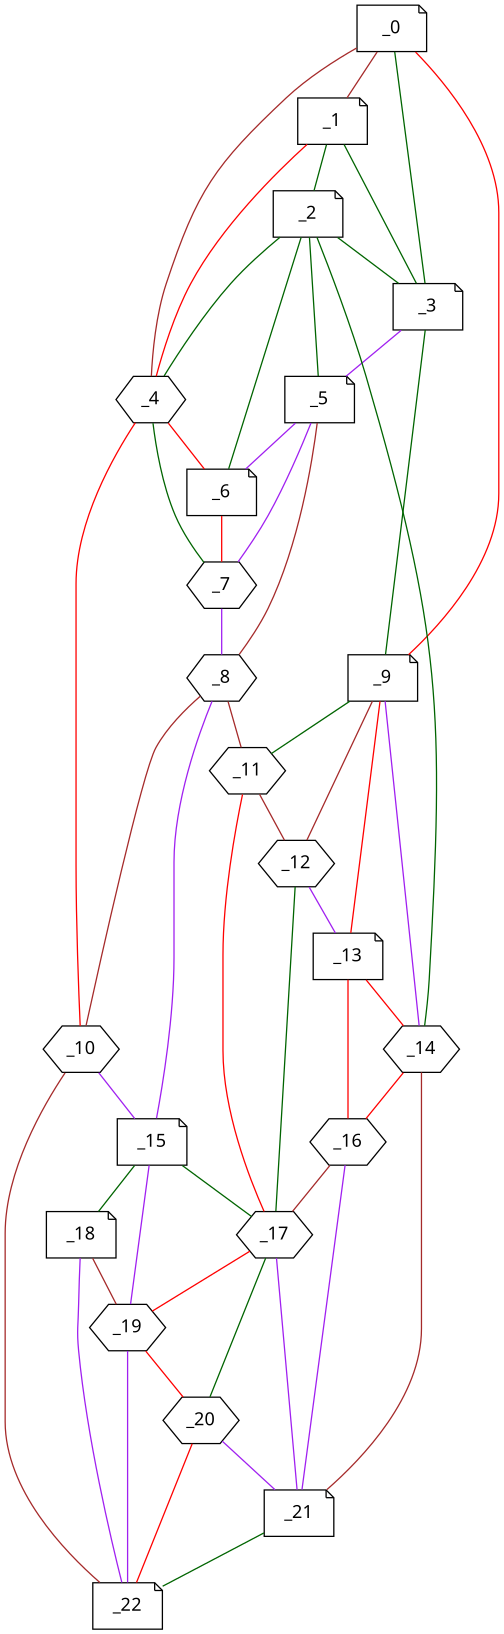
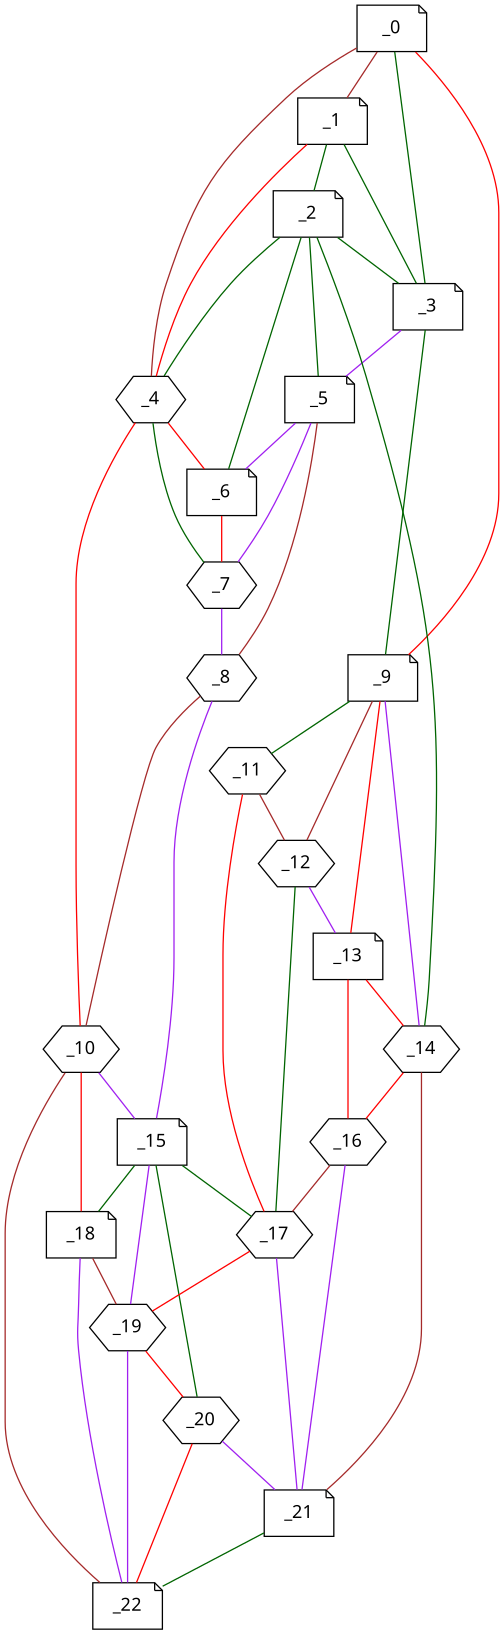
  graph {
    fontname="Noto Sans"
    node [fontname="Noto Sans" shape=note x=87 y=46]
    edge [color=darkgreen fontname="Noto Sans" valence=2]
    _0 [x=16 y=43]
    _1 [x=25 y=38]
    _3 [x=33 y=47]
    _4 [shape=hexagon x=38 y=15]
    _9 [x=73 y=87]
    _2 [x=31 y=38]
    _5 [x=46 y=43]
    _6 [x=48 y=33]
    _7 [shape=hexagon x=55 y=33]
    _10 [shape=hexagon x=74 y=27]
    _14 [shape=hexagon x=94 y=113]
    _11 [shape=hexagon y=70]
    _12 [shape=hexagon y=87]
    _13 [x=92 y=94]
    _16 [shape=hexagon x=103 y=104]
    _21 [x=121 y=99]
    _8 [shape=hexagon x=72]
    _15 [x=102]
    _18 [x=107]
    _22 [x=123 y=54]
    _17 [shape=hexagon x=106 y=72]
    _19 [shape=hexagon x=117 y=57]
    _20 [shape=hexagon x=121 y=64]
    _0 -- _1 [color=brown valence=1]
    _0 -- _3
    _0 -- _4 [color=brown valence=1]
    _0 -- _9 [color=red valence=1]
    _1 -- _3
    _1 -- _4 [color=red]
    _1 -- _2 [valence=1]
    _3 -- _9
    _3 -- _5 [color=purple valence=1]
    _4 -- _6 [color=red]
    _4 -- _7
    _4 -- _10 [color=red valence=1]
    _9 -- _14 [color=purple]
    _9 -- _11
    _9 -- _12 [color=brown valence=1]
    _9 -- _13 [color=red valence=1]
    _2 -- _3
    _2 -- _4
    _2 -- _5
    _2 -- _6
    _2 -- _14 [valence=1]
    _5 -- _6 [color=purple]
    _5 -- _7 [color=purple]
    _5 -- _8 [color=brown]
    _6 -- _7 [color=red]
    _7 -- _8 [color=purple valence=1]
    _10 -- _15 [color=purple]
+   _10 -- _18 [color=red valence=1]
    _10 -- _22 [color=brown valence=1]
    _14 -- _16 [color=red valence=1]
    _14 -- _21 [color=brown valence=1]
    _11 -- _12 [color=brown]
    _11 -- _17 [color=red]
    _12 -- _13 [color=purple]
    _12 -- _17 [valence=1]
    _13 -- _14 [color=red]
    _13 -- _16 [color=red]
    _16 -- _21 [color=purple]
    _16 -- _17 [color=brown valence=1]
    _21 -- _22 [valence=1]
    _8 -- _10 [color=brown]
-   _8 -- _11 [color=brown valence=1]
    _8 -- _15 [color=purple]
    _15 -- _18 [valence=1]
    _15 -- _17 [valence=1]
    _15 -- _19 [color=purple]
    _18 -- _22 [color=purple]
    _18 -- _19 [color=brown]
    _17 -- _21 [color=purple]
    _17 -- _19 [color=red]
-   _17 -- _20 [valence=1]
+   _15 -- _20 [valence=1]
    _19 -- _22 [color=purple valence=1]
    _19 -- _20 [color=red]
    _20 -- _21 [color=purple]
    _20 -- _22 [color=red valence=1]
  }
